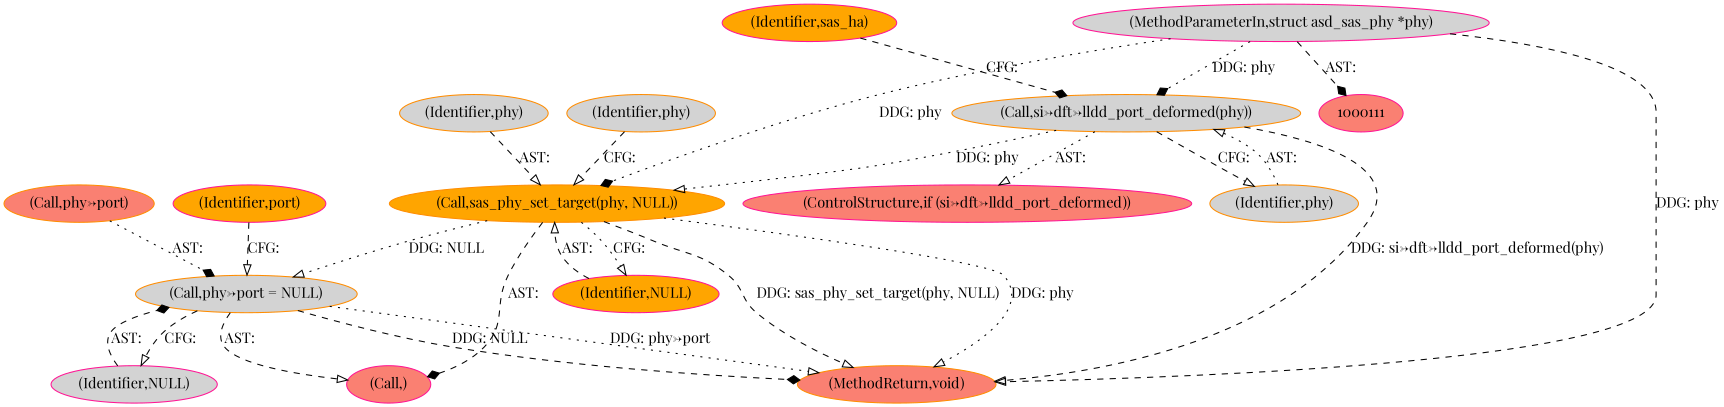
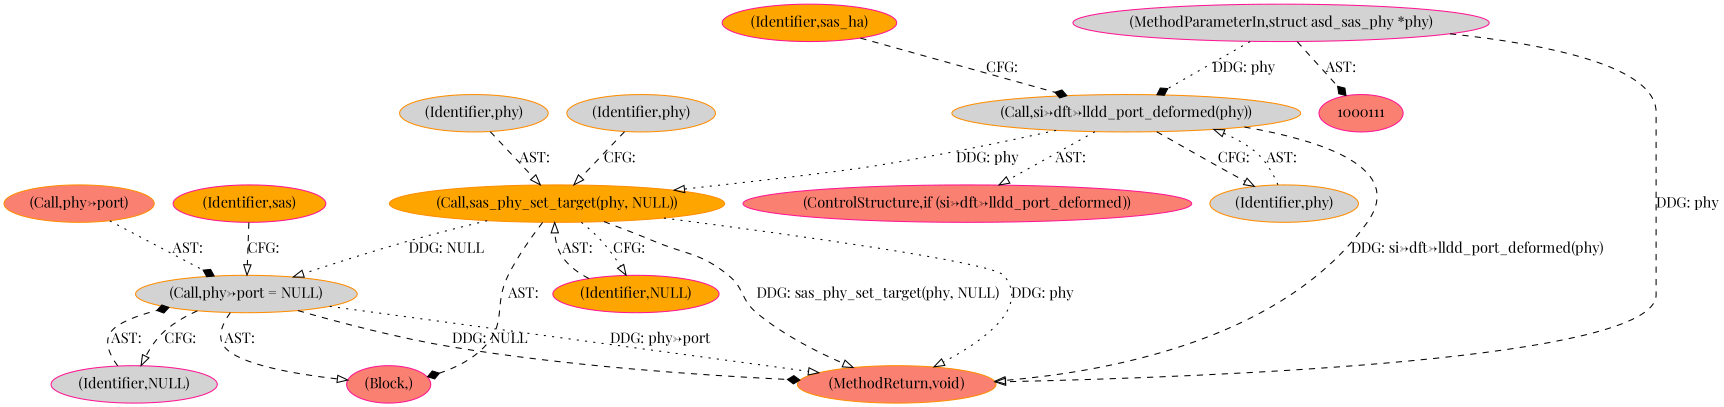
  digraph {
    fontname="Playfair Display"
    node [color=darkorange fillcolor=lightgrey fontname="Playfair Display" style=filled]
    edge [arrowhead=onormal fontname="Playfair Display" style=dashed]
    n1 [label="(Call,phy->port = NULL)"]
    n2 [color=deeppink label="(Identifier,NULL)"]
-   n3 [color=deeppink fillcolor=salmon label="(Call,)"]
+   n3 [color=deeppink fillcolor=salmon label="(Block,)"]
    n4 [fillcolor=salmon label="(MethodReturn,void)"]
    n5 [fillcolor=orange label="(Call,sas_phy_set_target(phy, NULL))"]
    n6 [color=deeppink fillcolor=orange label="(Identifier,NULL)"]
    n7 [label="(Call,si->dft->lldd_port_deformed(phy))"]
    n8 [color=deeppink fillcolor=salmon label="(ControlStructure,if (si->dft->lldd_port_deformed))"]
    n9 [label="(Identifier,phy)"]
    n10 [color=deeppink label="(MethodParameterIn,struct asd_sas_phy *phy)"]
    n11 [color=deeppink fillcolor=salmon label=1000111]
    n12 [label="(Identifier,phy)"]
    n13 [color=deeppink fillcolor=orange label="(Identifier,sas_ha)"]
-   n14 [color=deeppink fillcolor=orange label="(Identifier,port)"]
+   n14 [color=deeppink fillcolor=orange label="(Identifier,sas)"]
    n15 [fillcolor=salmon label="(Call,phy->port)"]
    n16 [label="(Identifier,phy)"]
    n1 -> n2 [label="CFG: "]
    n1 -> n3 [label="AST: "]
    n1 -> n4 [label="DDG: phy->port" style=dotted]
    n1 -> n4 [arrowhead=diamond label="DDG: NULL"]
    n2 -> n1 [arrowhead=diamond label="AST: "]
    n5 -> n1 [label="DDG: NULL" style=dotted]
    n5 -> n3 [arrowhead=diamond label="AST: "]
    n5 -> n4 [label="DDG: phy" style=dotted]
    n5 -> n4 [label="DDG: sas_phy_set_target(phy, NULL)"]
    n5 -> n6 [label="CFG: " style=dotted]
    n6 -> n5 [label="AST: "]
    n7 -> n4 [label="DDG: si->dft->lldd_port_deformed(phy)"]
    n7 -> n5 [label="DDG: phy" style=dotted]
    n7 -> n8 [label="AST: " style=dotted]
    n7 -> n9 [label="CFG: "]
    n9 -> n7 [label="AST: " style=dotted]
    n10 -> n4 [label="DDG: phy"]
-   n10 -> n5 [arrowhead=diamond label="DDG: phy" style=dotted]
    n10 -> n7 [arrowhead=diamond label="DDG: phy" style=dotted]
    n10 -> n11 [arrowhead=diamond label="AST: "]
    n12 -> n5 [label="AST: "]
    n13 -> n7 [arrowhead=diamond label="CFG: "]
    n14 -> n1 [label="CFG: "]
    n15 -> n1 [arrowhead=diamond label="AST: " style=dotted]
    n16 -> n5 [label="CFG: "]
  }
